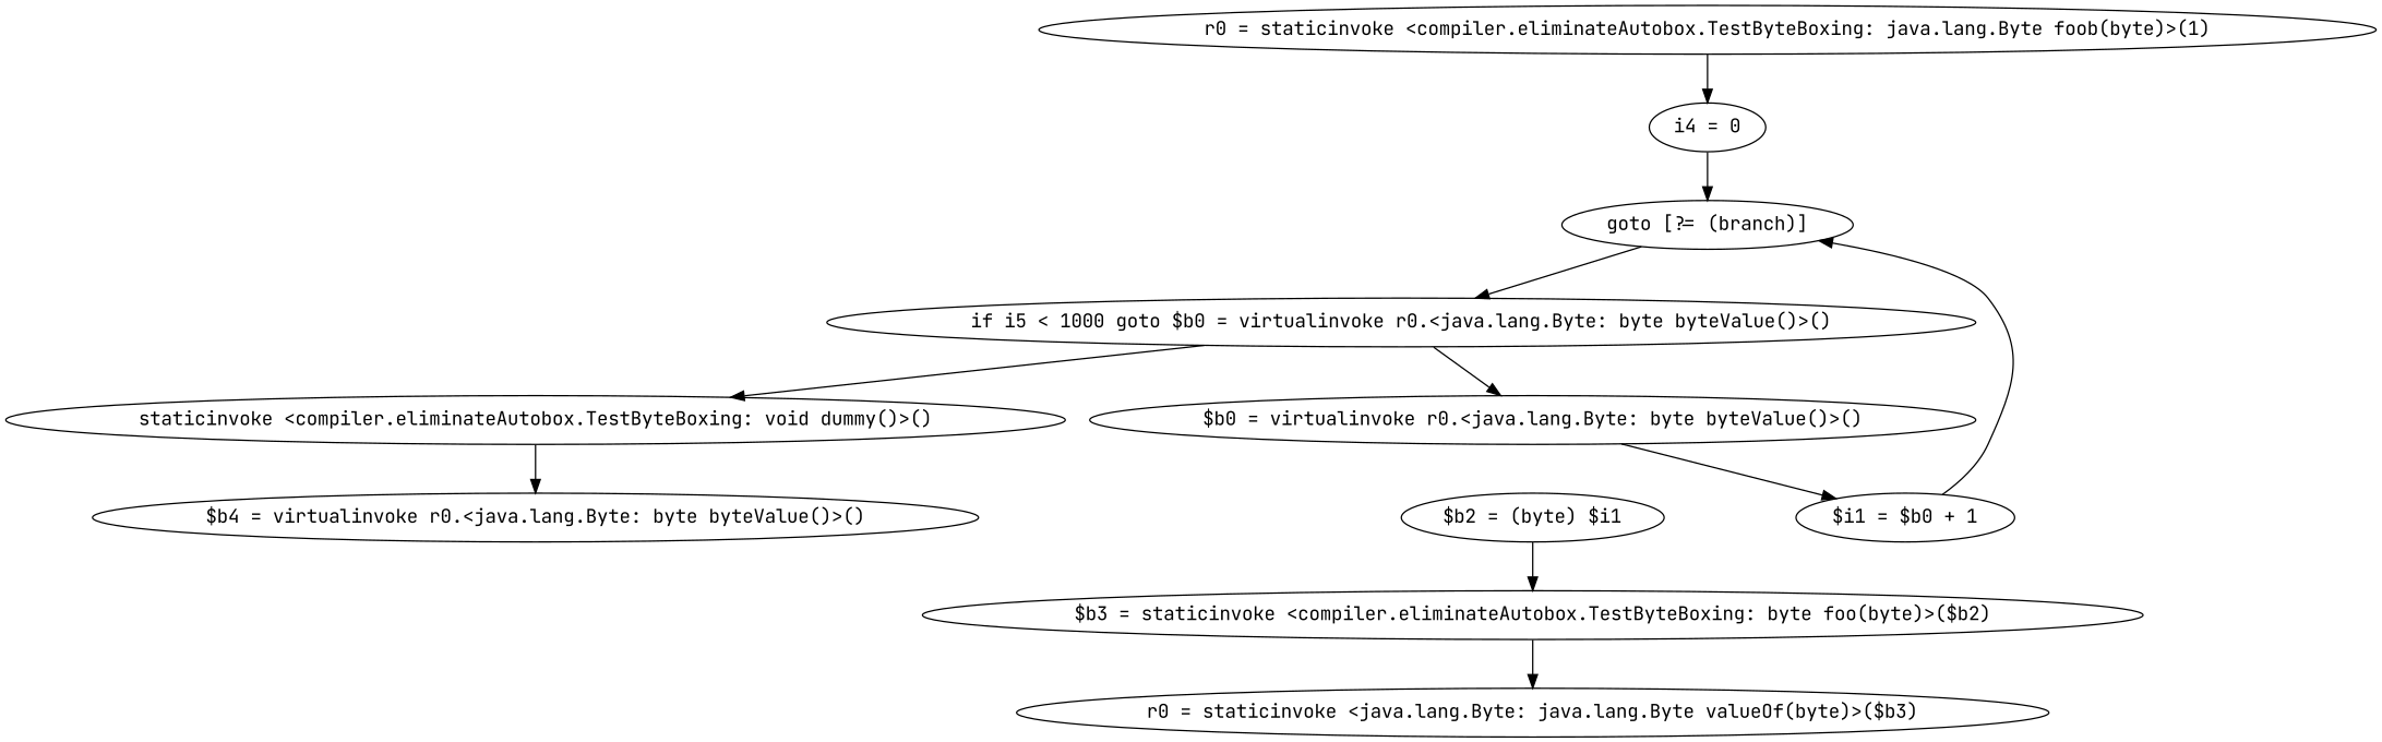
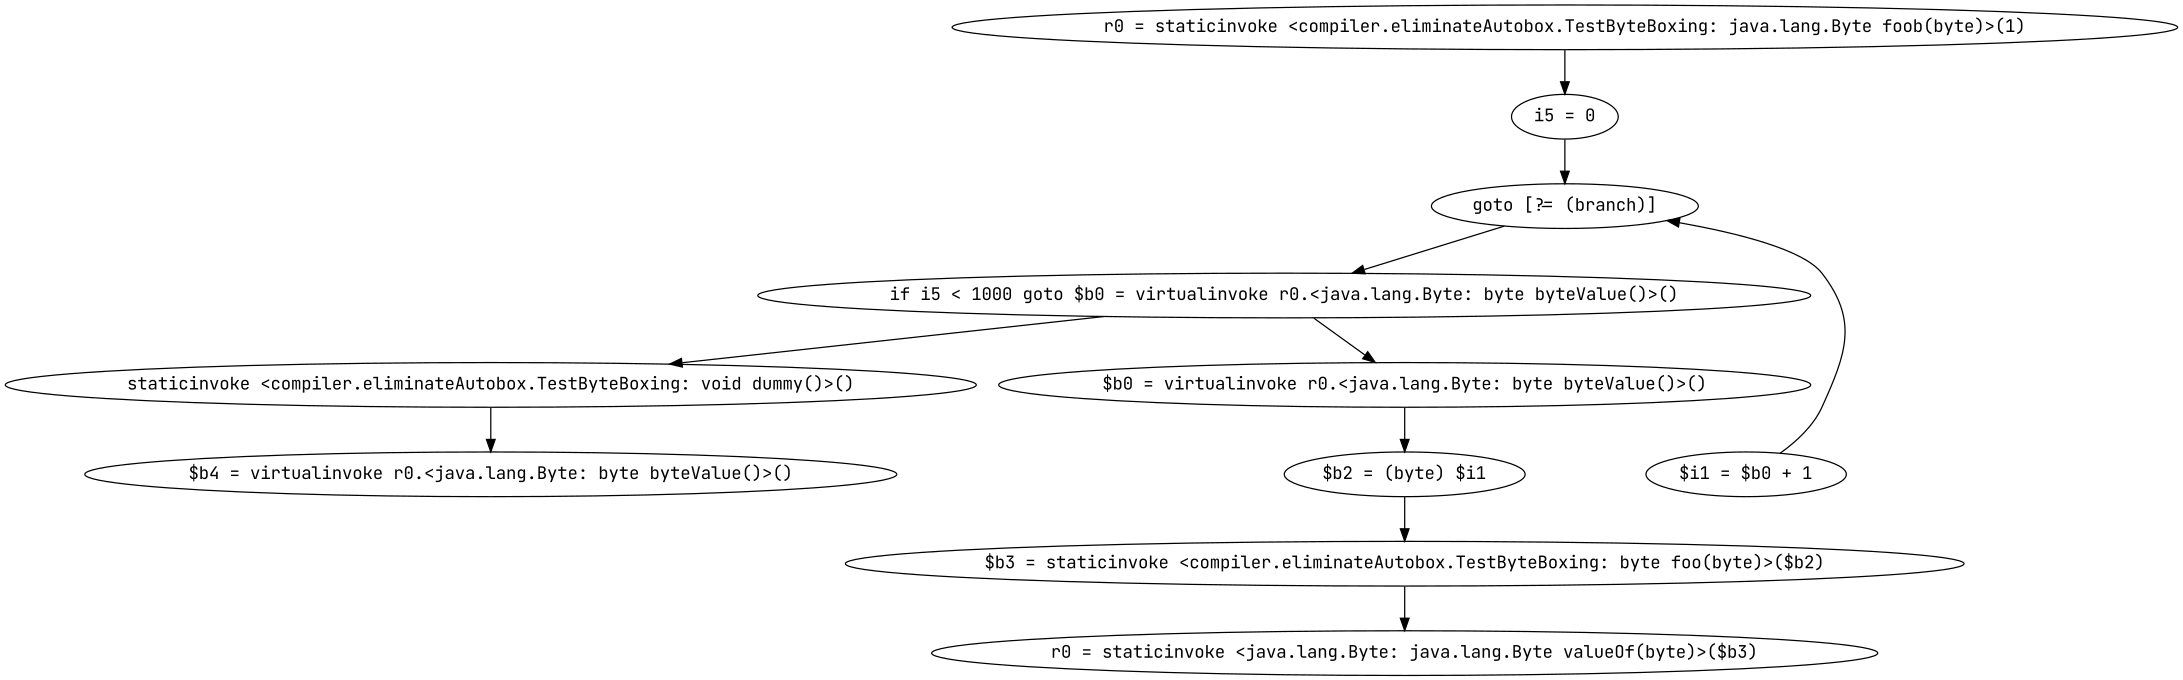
  digraph {
    fontname="JetBrains Mono"
    node [fontname="JetBrains Mono"]
    edge [fontname="JetBrains Mono"]
    "r0 = staticinvoke <compiler.eliminateAutobox.TestByteBoxing: java.lang.Byte foob(byte)>(1)"
-   "i5 = 0" [label="i4 = 0"]
+   "i5 = 0"
    "goto [?= (branch)]"
    "if i5 < 1000 goto $b0 = virtualinvoke r0.<java.lang.Byte: byte byteValue()>()"
    "$b0 = virtualinvoke r0.<java.lang.Byte: byte byteValue()>()"
    "staticinvoke <compiler.eliminateAutobox.TestByteBoxing: void dummy()>()"
    "$i1 = $b0 + 1"
    "$b2 = (byte) $i1"
    "$b3 = staticinvoke <compiler.eliminateAutobox.TestByteBoxing: byte foo(byte)>($b2)"
    "r0 = staticinvoke <java.lang.Byte: java.lang.Byte valueOf(byte)>($b3)"
    "$b4 = virtualinvoke r0.<java.lang.Byte: byte byteValue()>()"
    "r0 = staticinvoke <compiler.eliminateAutobox.TestByteBoxing: java.lang.Byte foob(byte)>(1)" -> "i5 = 0"
    "i5 = 0" -> "goto [?= (branch)]"
    "goto [?= (branch)]" -> "if i5 < 1000 goto $b0 = virtualinvoke r0.<java.lang.Byte: byte byteValue()>()"
    "if i5 < 1000 goto $b0 = virtualinvoke r0.<java.lang.Byte: byte byteValue()>()" -> "$b0 = virtualinvoke r0.<java.lang.Byte: byte byteValue()>()"
    "if i5 < 1000 goto $b0 = virtualinvoke r0.<java.lang.Byte: byte byteValue()>()" -> "staticinvoke <compiler.eliminateAutobox.TestByteBoxing: void dummy()>()"
-   "$b0 = virtualinvoke r0.<java.lang.Byte: byte byteValue()>()" -> "$i1 = $b0 + 1"
+   "$b0 = virtualinvoke r0.<java.lang.Byte: byte byteValue()>()" -> "$b2 = (byte) $i1"
    "staticinvoke <compiler.eliminateAutobox.TestByteBoxing: void dummy()>()" -> "$b4 = virtualinvoke r0.<java.lang.Byte: byte byteValue()>()"
    "$i1 = $b0 + 1" -> "goto [?= (branch)]"
    "$b2 = (byte) $i1" -> "$b3 = staticinvoke <compiler.eliminateAutobox.TestByteBoxing: byte foo(byte)>($b2)"
    "$b3 = staticinvoke <compiler.eliminateAutobox.TestByteBoxing: byte foo(byte)>($b2)" -> "r0 = staticinvoke <java.lang.Byte: java.lang.Byte valueOf(byte)>($b3)"
  }
